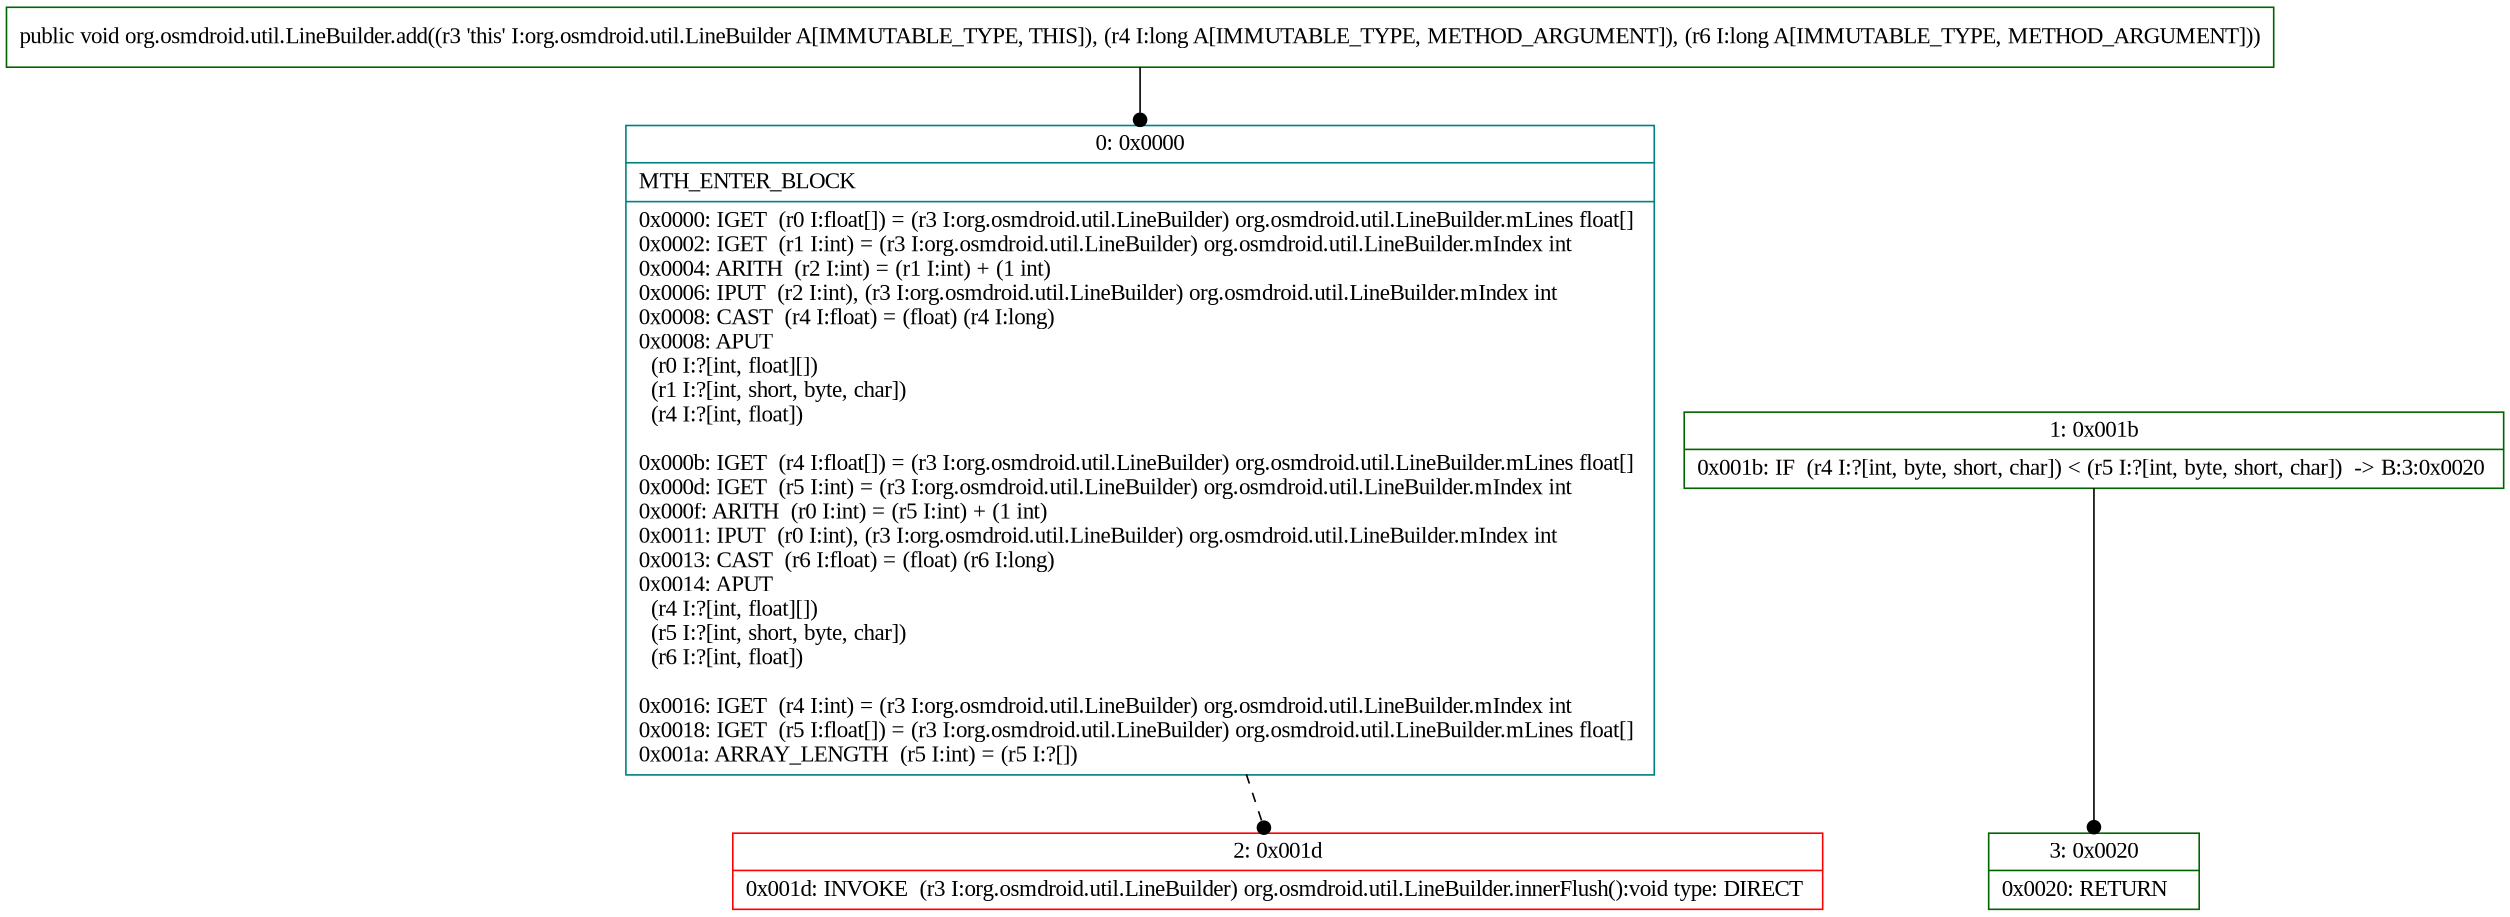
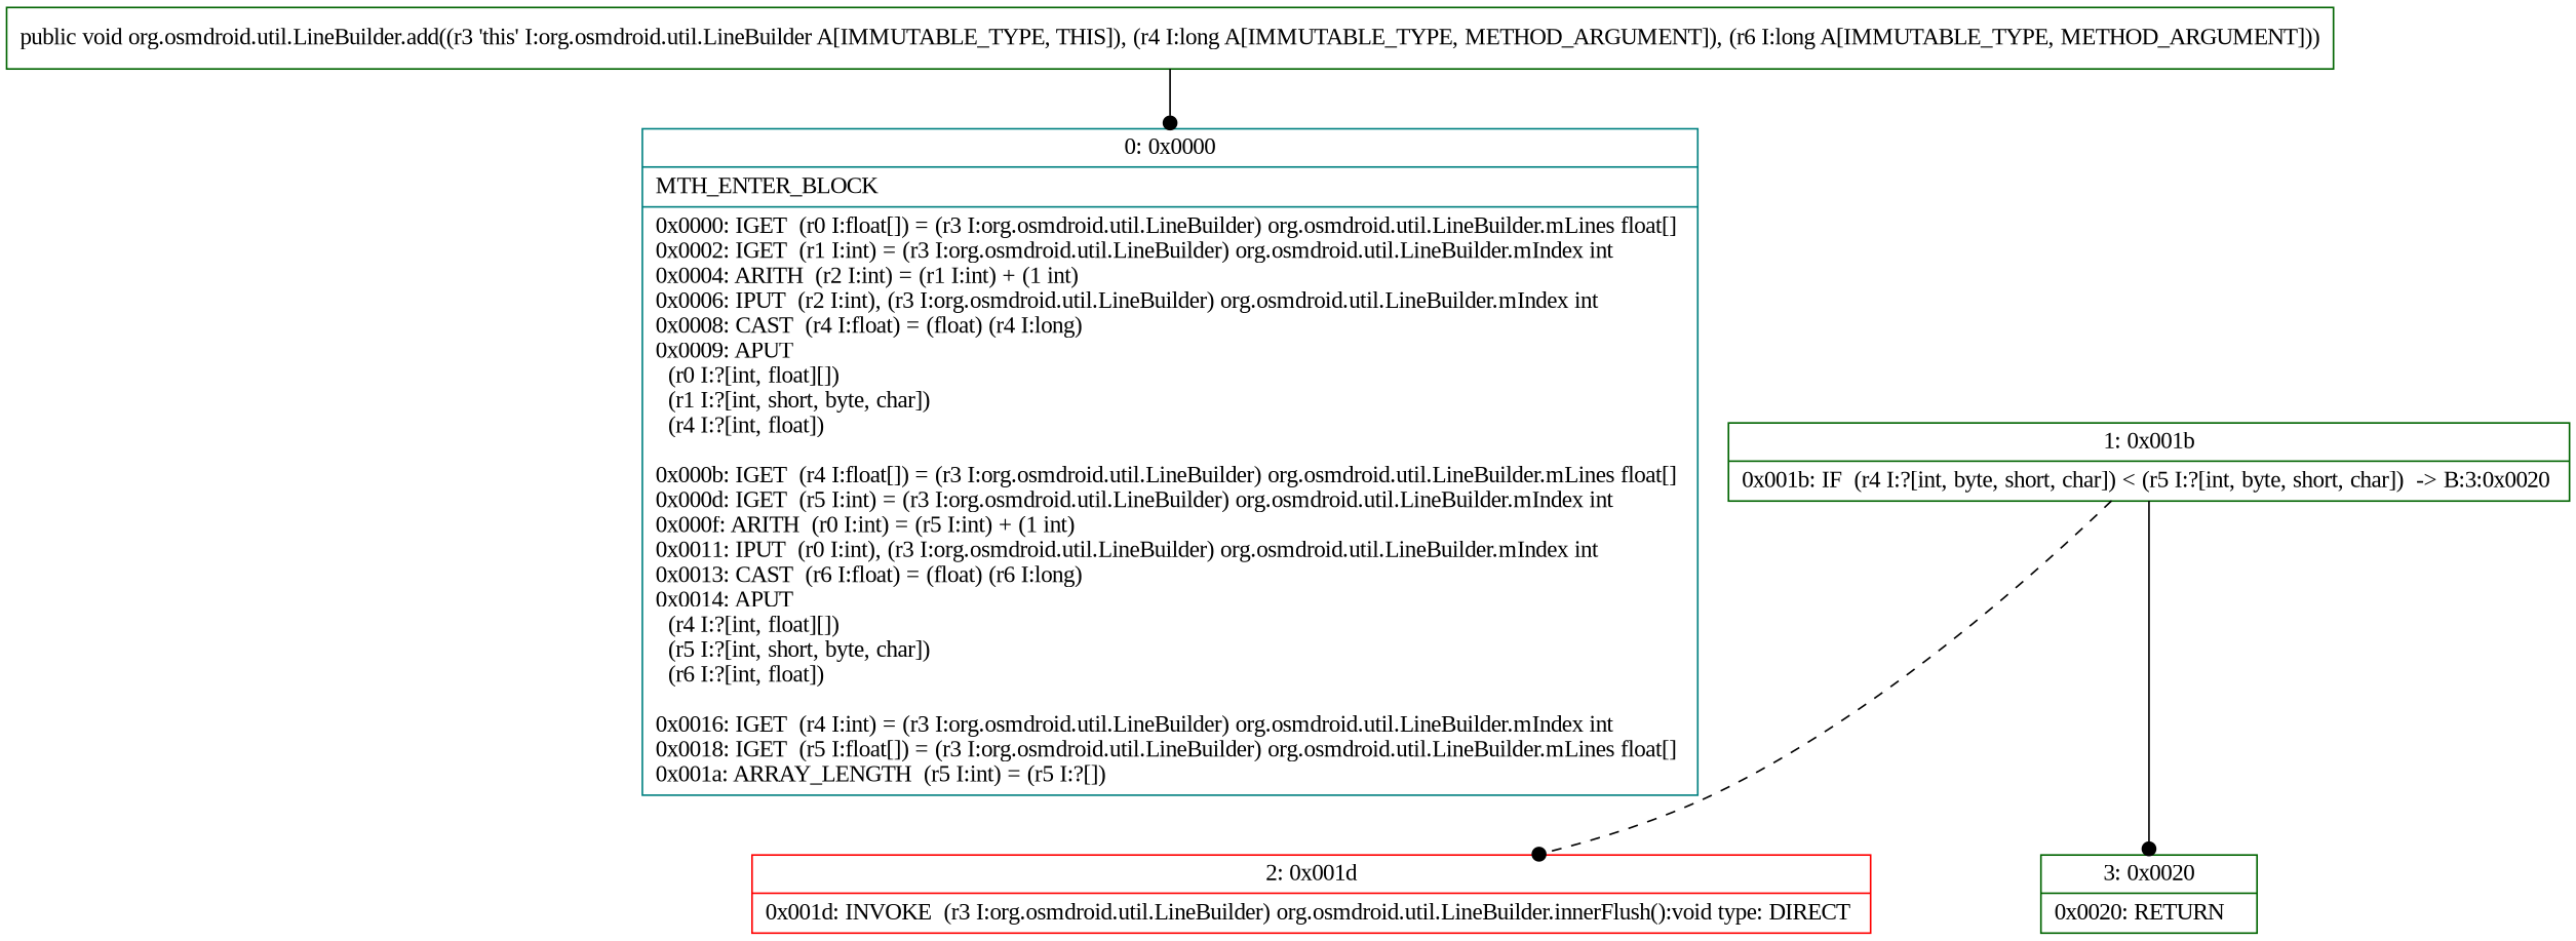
  digraph {
    fontname="Liberation Serif"
    node [color=darkgreen fontname="Liberation Serif" shape=record]
    edge [arrowhead=dot fontname="Liberation Serif"]
-   n1 [color=teal label="{0\:\ 0x0000|MTH_ENTER_BLOCK\l|0x0000: IGET  (r0 I:float[]) = (r3 I:org.osmdroid.util.LineBuilder) org.osmdroid.util.LineBuilder.mLines float[] \l0x0002: IGET  (r1 I:int) = (r3 I:org.osmdroid.util.LineBuilder) org.osmdroid.util.LineBuilder.mIndex int \l0x0004: ARITH  (r2 I:int) = (r1 I:int) + (1 int) \l0x0006: IPUT  (r2 I:int), (r3 I:org.osmdroid.util.LineBuilder) org.osmdroid.util.LineBuilder.mIndex int \l0x0008: CAST  (r4 I:float) = (float) (r4 I:long) \l0x0008: APUT  \l  (r0 I:?[int, float][])\l  (r1 I:?[int, short, byte, char])\l  (r4 I:?[int, float])\l \l0x000b: IGET  (r4 I:float[]) = (r3 I:org.osmdroid.util.LineBuilder) org.osmdroid.util.LineBuilder.mLines float[] \l0x000d: IGET  (r5 I:int) = (r3 I:org.osmdroid.util.LineBuilder) org.osmdroid.util.LineBuilder.mIndex int \l0x000f: ARITH  (r0 I:int) = (r5 I:int) + (1 int) \l0x0011: IPUT  (r0 I:int), (r3 I:org.osmdroid.util.LineBuilder) org.osmdroid.util.LineBuilder.mIndex int \l0x0013: CAST  (r6 I:float) = (float) (r6 I:long) \l0x0014: APUT  \l  (r4 I:?[int, float][])\l  (r5 I:?[int, short, byte, char])\l  (r6 I:?[int, float])\l \l0x0016: IGET  (r4 I:int) = (r3 I:org.osmdroid.util.LineBuilder) org.osmdroid.util.LineBuilder.mIndex int \l0x0018: IGET  (r5 I:float[]) = (r3 I:org.osmdroid.util.LineBuilder) org.osmdroid.util.LineBuilder.mLines float[] \l0x001a: ARRAY_LENGTH  (r5 I:int) = (r5 I:?[]) \l}"]
+   n1 [color=teal label="{0\:\ 0x0000|MTH_ENTER_BLOCK\l|0x0000: IGET  (r0 I:float[]) = (r3 I:org.osmdroid.util.LineBuilder) org.osmdroid.util.LineBuilder.mLines float[] \l0x0002: IGET  (r1 I:int) = (r3 I:org.osmdroid.util.LineBuilder) org.osmdroid.util.LineBuilder.mIndex int \l0x0004: ARITH  (r2 I:int) = (r1 I:int) + (1 int) \l0x0006: IPUT  (r2 I:int), (r3 I:org.osmdroid.util.LineBuilder) org.osmdroid.util.LineBuilder.mIndex int \l0x0008: CAST  (r4 I:float) = (float) (r4 I:long) \l0x0009: APUT  \l  (r0 I:?[int, float][])\l  (r1 I:?[int, short, byte, char])\l  (r4 I:?[int, float])\l \l0x000b: IGET  (r4 I:float[]) = (r3 I:org.osmdroid.util.LineBuilder) org.osmdroid.util.LineBuilder.mLines float[] \l0x000d: IGET  (r5 I:int) = (r3 I:org.osmdroid.util.LineBuilder) org.osmdroid.util.LineBuilder.mIndex int \l0x000f: ARITH  (r0 I:int) = (r5 I:int) + (1 int) \l0x0011: IPUT  (r0 I:int), (r3 I:org.osmdroid.util.LineBuilder) org.osmdroid.util.LineBuilder.mIndex int \l0x0013: CAST  (r6 I:float) = (float) (r6 I:long) \l0x0014: APUT  \l  (r4 I:?[int, float][])\l  (r5 I:?[int, short, byte, char])\l  (r6 I:?[int, float])\l \l0x0016: IGET  (r4 I:int) = (r3 I:org.osmdroid.util.LineBuilder) org.osmdroid.util.LineBuilder.mIndex int \l0x0018: IGET  (r5 I:float[]) = (r3 I:org.osmdroid.util.LineBuilder) org.osmdroid.util.LineBuilder.mLines float[] \l0x001a: ARRAY_LENGTH  (r5 I:int) = (r5 I:?[]) \l}"]
    n2 [label="{1\:\ 0x001b|0x001b: IF  (r4 I:?[int, byte, short, char]) \< (r5 I:?[int, byte, short, char])  \-\> B:3:0x0020 \l}"]
    n3 [color=red label="{2\:\ 0x001d|0x001d: INVOKE  (r3 I:org.osmdroid.util.LineBuilder) org.osmdroid.util.LineBuilder.innerFlush():void type: DIRECT \l}"]
    n4 [label="{3\:\ 0x0020|0x0020: RETURN   \l}"]
    n5 [label="{public void org.osmdroid.util.LineBuilder.add((r3 'this' I:org.osmdroid.util.LineBuilder A[IMMUTABLE_TYPE, THIS]), (r4 I:long A[IMMUTABLE_TYPE, METHOD_ARGUMENT]), (r6 I:long A[IMMUTABLE_TYPE, METHOD_ARGUMENT])) }"]
-   n1 -> n3 [style=dashed]
+   n2 -> n3 [style=dashed]
    n2 -> n4
    n5 -> n1
  }
